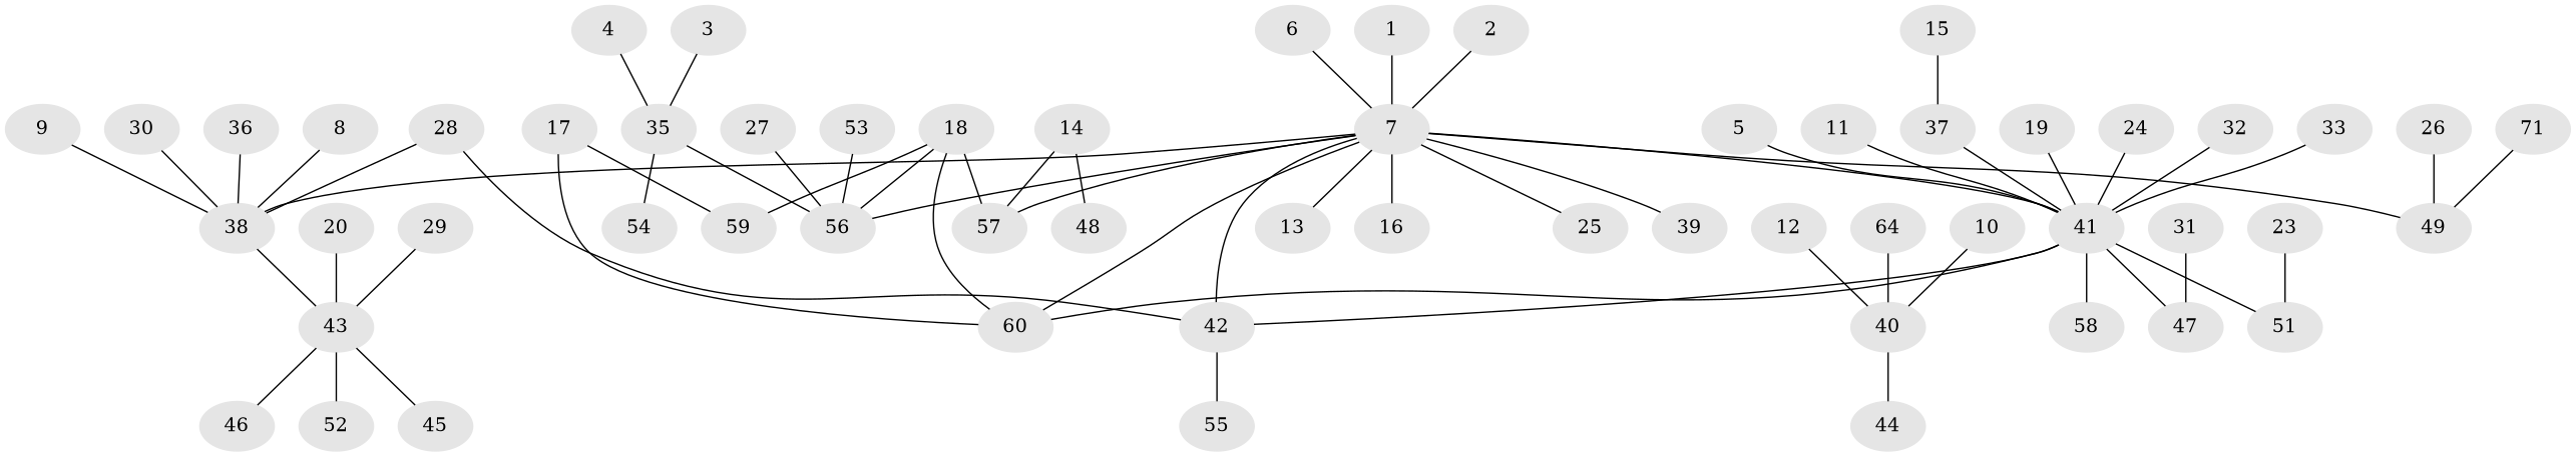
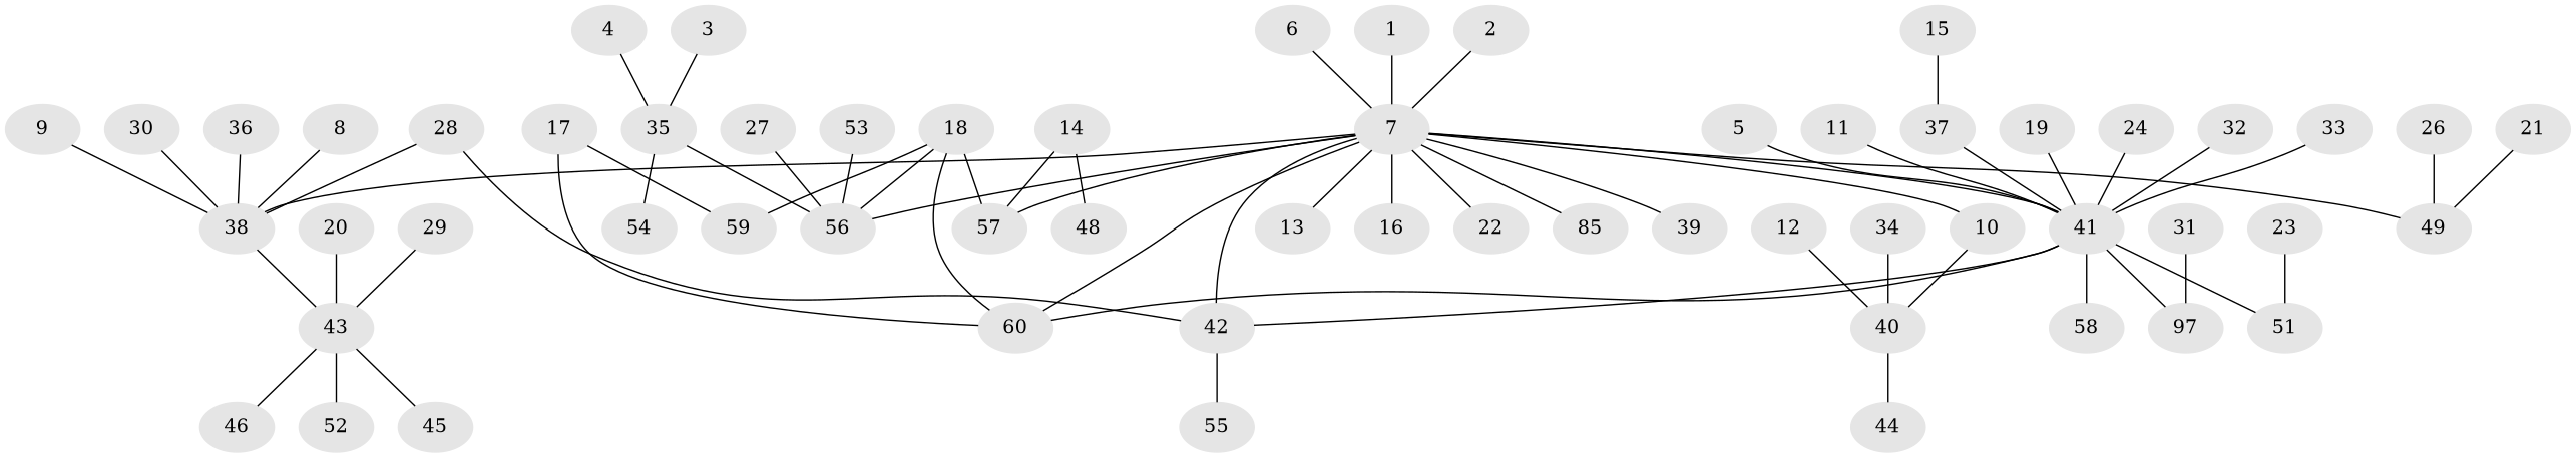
  graph {
    node [color=gray90 style=filled]
    edge [weight=1.0]
    1
    7
    41
    10
    13
    16
-   25
+   22
+   25 [label=85]
    38
    39
    42
    49
    56
    57
    60
    2
    3
    35
    54
    4
    5
-   47
+   47 [label=97]
    51
    58
    6
    40
    43
    55
    8
    9
    44
    11
    12
    14
    48
    15
    37
    17
    59
    18
    19
    20
    45
    46
    52
-   21 [label=71]
+   21
    23
    24
    26
    27
    28
    29
    30
    31
    32
    33
-   34 [label=64]
+   34
    36
    53
    1 -- 7
    7 -- 41
+   7 -- 10
    7 -- 13
    7 -- 16
+   7 -- 22
    7 -- 25
    7 -- 38
    7 -- 39
    7 -- 42
    7 -- 49
    7 -- 56
    7 -- 57
    7 -- 60
    41 -- 42
    41 -- 60
    41 -- 47
    41 -- 51
    41 -- 58
    10 -- 40
    38 -- 43
    42 -- 55
    2 -- 7
    3 -- 35
    35 -- 56
    35 -- 54
    4 -- 35
    5 -- 41
    6 -- 7
    40 -- 44
    43 -- 45
    43 -- 46
    43 -- 52
    8 -- 38
    9 -- 38
    11 -- 41
    12 -- 40
    14 -- 57
    14 -- 48
    15 -- 37
    37 -- 41
    17 -- 60
    17 -- 59
    18 -- 56
    18 -- 57
    18 -- 60
    18 -- 59
    19 -- 41
    20 -- 43
    21 -- 49
    23 -- 51
    24 -- 41
    26 -- 49
    27 -- 56
    28 -- 38
    28 -- 42
    29 -- 43
    30 -- 38
    31 -- 47
    32 -- 41
    33 -- 41
    34 -- 40
    36 -- 38
    53 -- 56
  }
